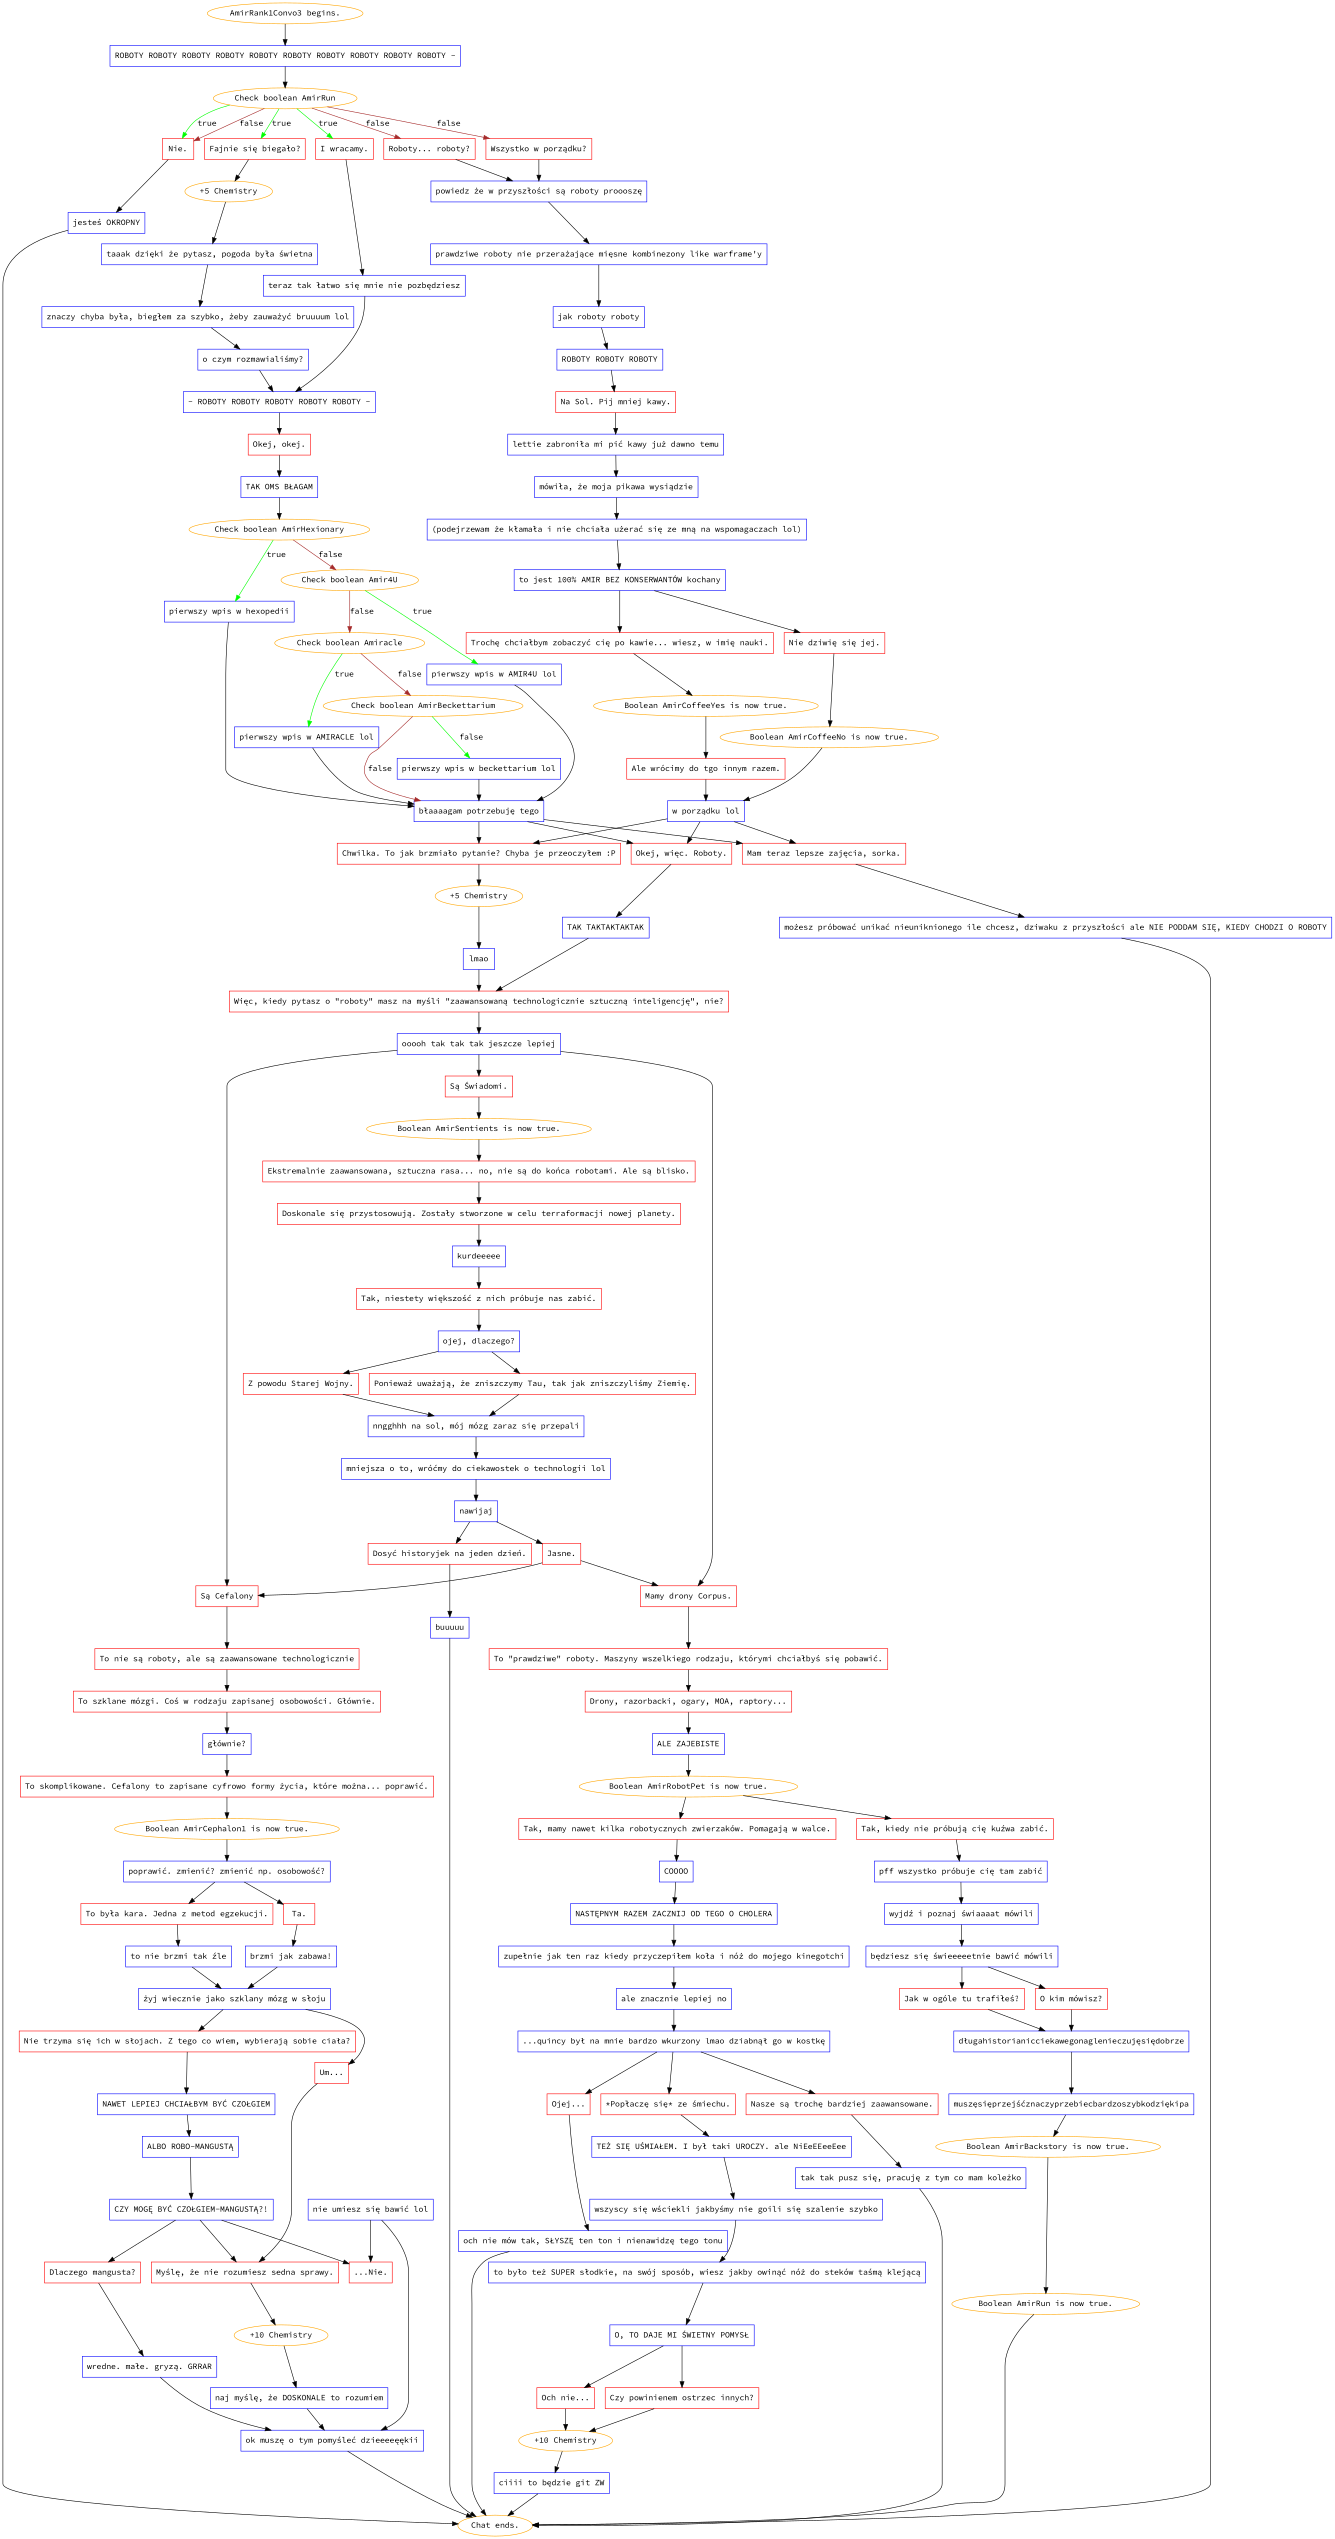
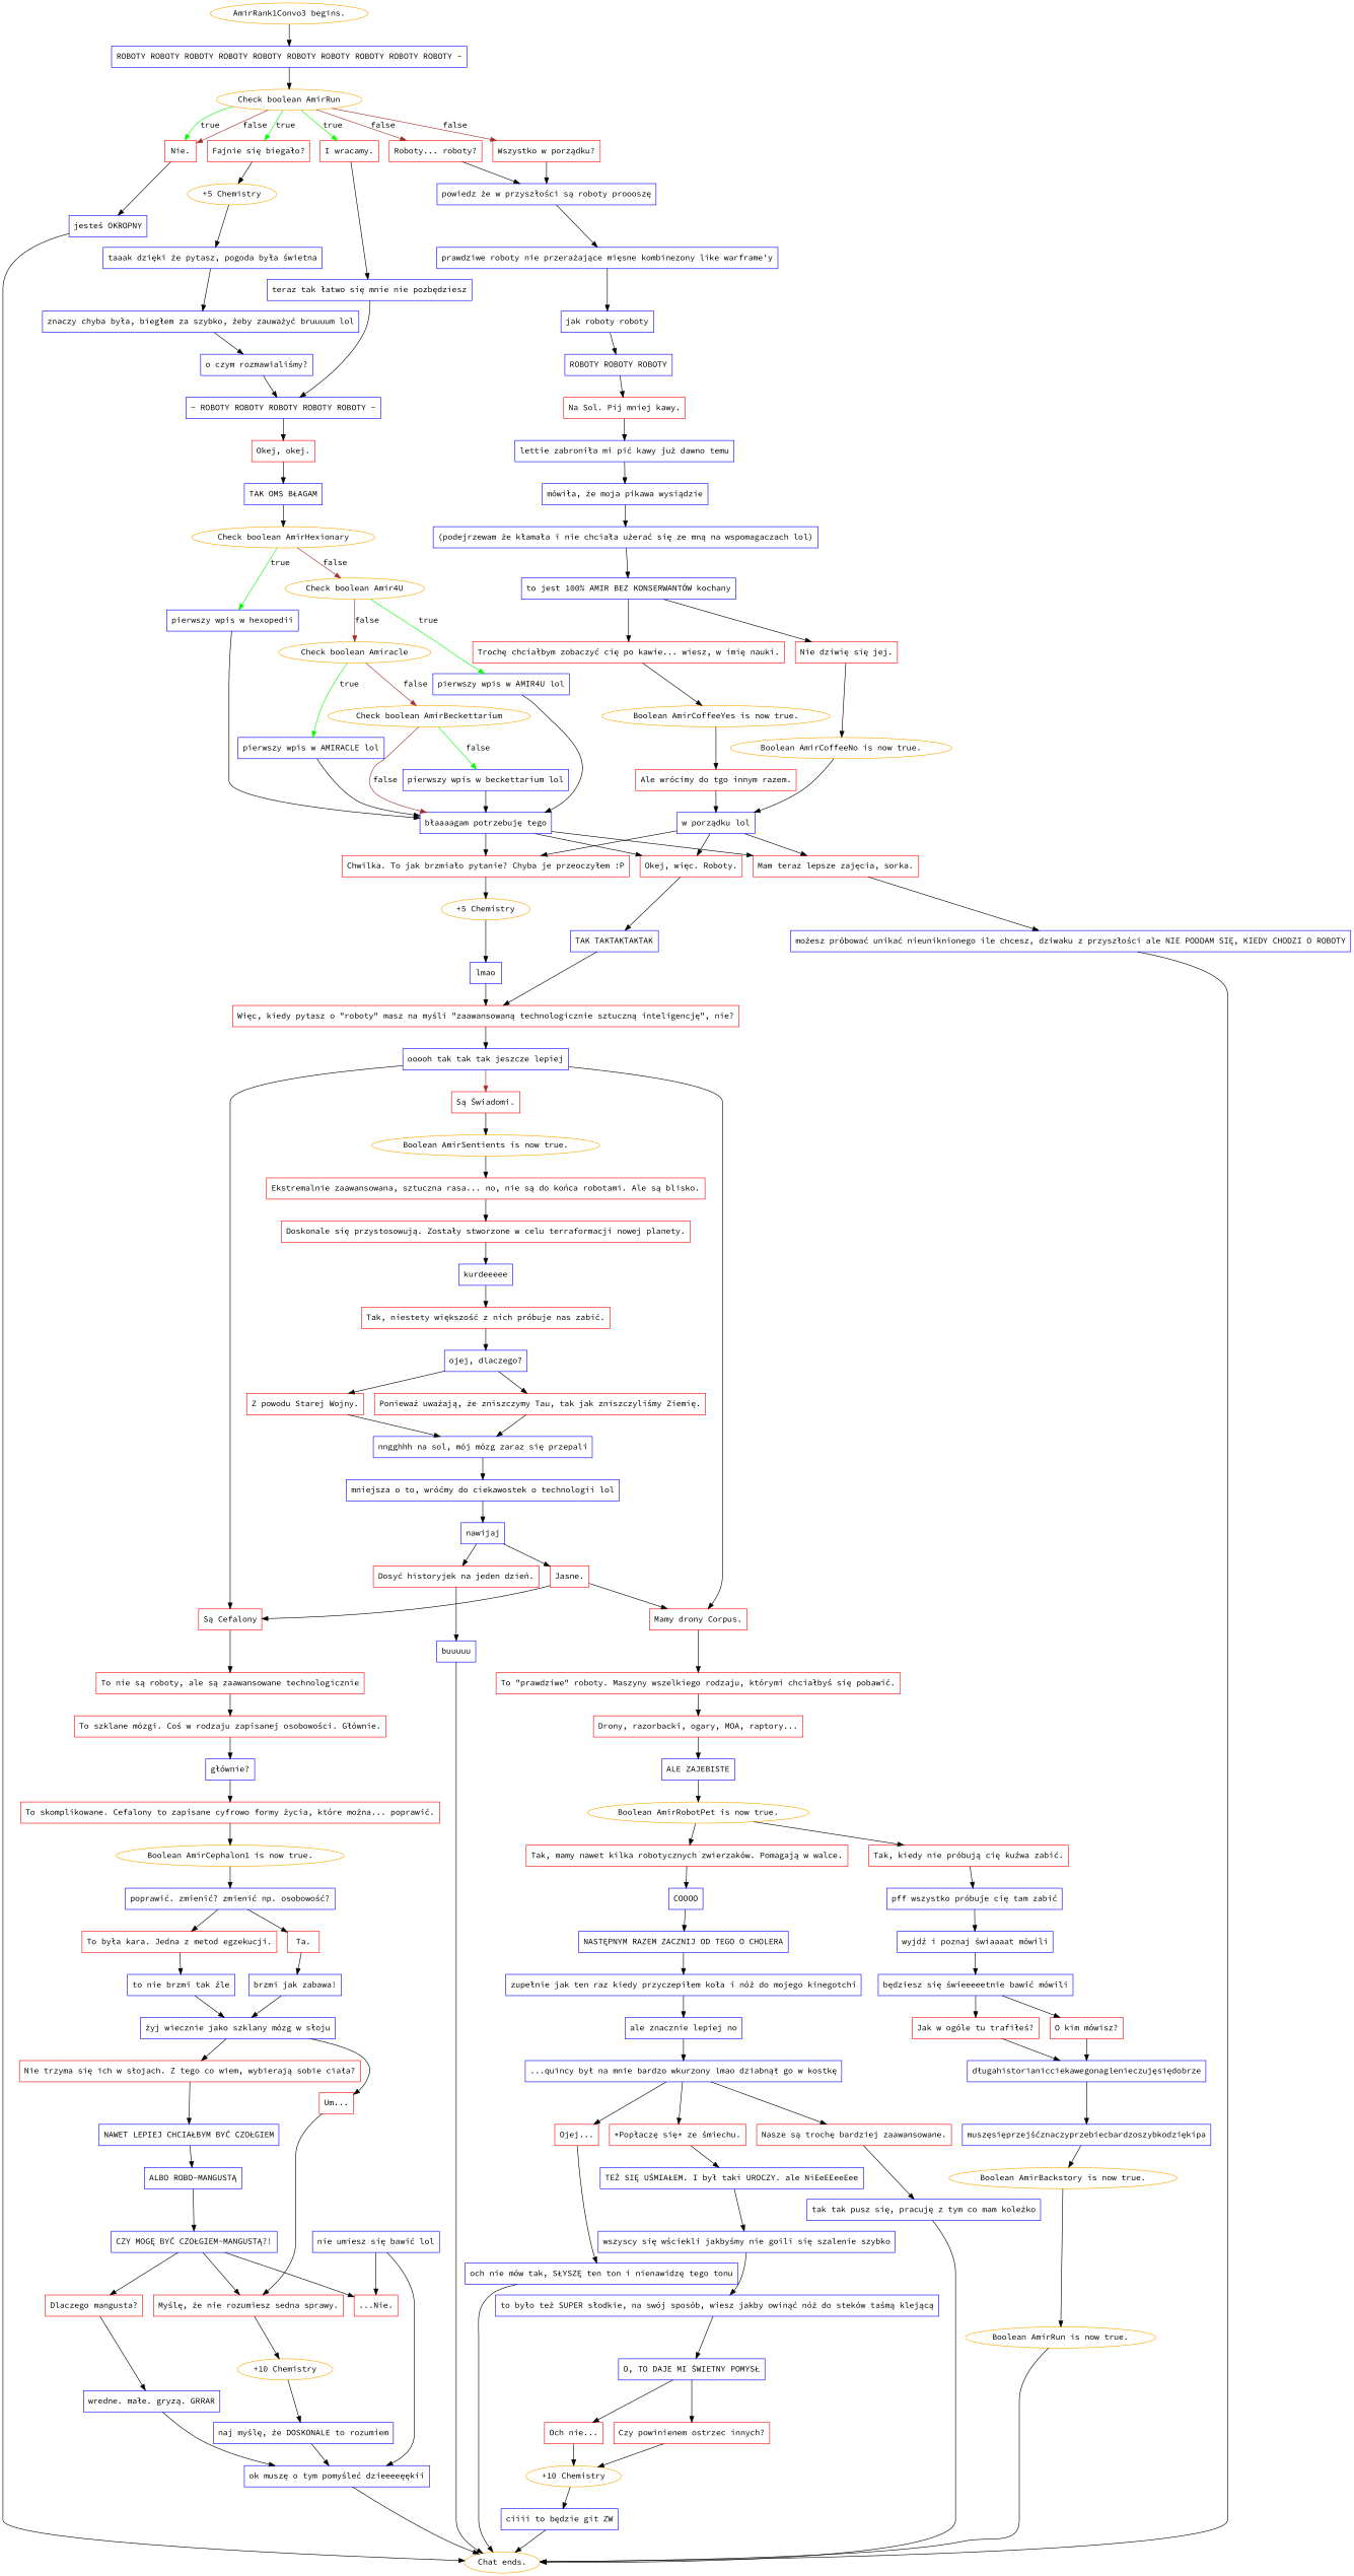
  digraph {
    fontname="Source Code Pro"
    node [color=blue fontname="Source Code Pro" shape=box]
    edge [fontname="Source Code Pro"]
    "AmirRank1Convo3 begins." [color=orange shape=""]
    n2 [label="ROBOTY ROBOTY ROBOTY ROBOTY ROBOTY ROBOTY ROBOTY ROBOTY ROBOTY ROBOTY -"]
    n3 [color=orange label="Check boolean AmirRun" shape=""]
    n4 [color=red label="Fajnie się biegało?"]
    n5 [color=red label="I wracamy."]
    n6 [color=red label="Nie."]
    n7 [color=red label="Wszystko w porządku?"]
    n8 [color=red label="Roboty... roboty?"]
    n9 [color=orange label="+5 Chemistry" shape=""]
    n10 [label="teraz tak łatwo się mnie nie pozbędziesz"]
    n11 [label="jesteś OKROPNY"]
    n12 [label="powiedz że w przyszłości są roboty proooszę"]
    n13 [label="taaak dzięki że pytasz, pogoda była świetna"]
    n14 [label="- ROBOTY ROBOTY ROBOTY ROBOTY ROBOTY -"]
    "Chat ends." [color=orange shape=""]
    n16 [label="prawdziwe roboty nie przerażające mięsne kombinezony like warframe'y"]
    n17 [label="znaczy chyba była, biegłem za szybko, żeby zauważyć bruuuum lol"]
    n18 [color=red label="Okej, okej."]
    n19 [label="jak roboty roboty"]
    n20 [label="o czym rozmawialiśmy?"]
    n21 [label="TAK OMS BŁAGAM"]
    n22 [label="ROBOTY ROBOTY ROBOTY"]
    n23 [color=orange label="Check boolean AmirHexionary" shape=""]
    n24 [color=red label="Na Sol. Pij mniej kawy."]
    n25 [label="pierwszy wpis w hexopedii"]
    n26 [color=orange label="Check boolean Amir4U" shape=""]
    n27 [label="lettie zabroniła mi pić kawy już dawno temu"]
    n28 [label="błaaaagam potrzebuję tego"]
    n29 [label="pierwszy wpis w AMIR4U lol"]
    n30 [color=orange label="Check boolean Amiracle" shape=""]
    n31 [label="mówiła, że moja pikawa wysiądzie"]
    n32 [color=red label="Chwilka. To jak brzmiało pytanie? Chyba je przeoczyłem :P"]
    n33 [color=red label="Okej, więc. Roboty."]
    n34 [color=red label="Mam teraz lepsze zajęcia, sorka."]
    n35 [label="pierwszy wpis w AMIRACLE lol"]
    n36 [color=orange label="Check boolean AmirBeckettarium" shape=""]
    n37 [label="(podejrzewam że kłamała i nie chciała użerać się ze mną na wspomagaczach lol)"]
    n38 [color=orange label="+5 Chemistry" shape=""]
    n39 [label="TAK TAKTAKTAKTAK"]
    n40 [label="możesz próbować unikać nieuniknionego ile chcesz, dziwaku z przyszłości ale NIE PODDAM SIĘ, KIEDY CHODZI O ROBOTY"]
    n41 [label="pierwszy wpis w beckettarium lol"]
    n42 [label="to jest 100% AMIR BEZ KONSERWANTÓW kochany"]
    n43 [label=lmao]
    n44 [color=red label="Więc, kiedy pytasz o \"roboty\" masz na myśli \"zaawansowaną technologicznie sztuczną inteligencję\", nie?"]
    n45 [color=red label="Trochę chciałbym zobaczyć cię po kawie... wiesz, w imię nauki."]
    n46 [color=red label="Nie dziwię się jej."]
    n47 [label="ooooh tak tak tak jeszcze lepiej"]
    n48 [color=orange label="Boolean AmirCoffeeYes is now true." shape=""]
    n49 [color=orange label="Boolean AmirCoffeeNo is now true." shape=""]
    n50 [color=red label="Są Świadomi."]
    n51 [color=red label="Są Cefalony"]
    n52 [color=red label="Mamy drony Corpus."]
    n53 [color=red label="Ale wrócimy do tgo innym razem."]
    n54 [label="w porządku lol"]
    n55 [color=orange label="Boolean AmirSentients is now true." shape=""]
    n56 [color=red label="To nie są roboty, ale są zaawansowane technologicznie"]
    n57 [color=red label="To \"prawdziwe\" roboty. Maszyny wszelkiego rodzaju, którymi chciałbyś się pobawić."]
    n58 [color=red label="Ekstremalnie zaawansowana, sztuczna rasa... no, nie są do końca robotami. Ale są blisko."]
    n59 [color=red label="To szklane mózgi. Coś w rodzaju zapisanej osobowości. Głównie."]
    n60 [color=red label="Drony, razorbacki, ogary, MOA, raptory..."]
    n61 [color=red label="Doskonale się przystosowują. Zostały stworzone w celu terraformacji nowej planety."]
    n62 [label="głównie?"]
    n63 [label="ALE ZAJEBISTE"]
    n64 [label=kurdeeeee]
    n65 [color=red label="To skomplikowane. Cefalony to zapisane cyfrowo formy życia, które można... poprawić."]
    n66 [color=orange label="Boolean AmirRobotPet is now true." shape=""]
    n67 [color=red label="Tak, niestety większość z nich próbuje nas zabić."]
    n68 [color=orange label="Boolean AmirCephalon1 is now true." shape=""]
    n69 [color=red label="Tak, mamy nawet kilka robotycznych zwierzaków. Pomagają w walce."]
    n70 [color=red label="Tak, kiedy nie próbują cię kuźwa zabić."]
    n71 [label="ojej, dlaczego?"]
    n72 [label="poprawić. zmienić? zmienić np. osobowość?"]
    n73 [label=COOOO]
    n74 [label="pff wszystko próbuje cię tam zabić"]
    n75 [color=red label="Ponieważ uważają, że zniszczymy Tau, tak jak zniszczyliśmy Ziemię."]
    n76 [color=red label="Z powodu Starej Wojny."]
    n77 [color=red label="Ta."]
    n78 [color=red label="To była kara. Jedna z metod egzekucji."]
    n79 [label="NASTĘPNYM RAZEM ZACZNIJ OD TEGO O CHOLERA"]
    n80 [label="wyjdź i poznaj świaaaat mówili"]
    n81 [label="nngghhh na sol, mój mózg zaraz się przepali"]
    n82 [label="brzmi jak zabawa!"]
    n83 [label="to nie brzmi tak źle"]
    n84 [label="zupełnie jak ten raz kiedy przyczepiłem koła i nóż do mojego kinegotchi"]
    n85 [label="będziesz się świeeeeetnie bawić mówili"]
    n86 [label="mniejsza o to, wróćmy do ciekawostek o technologii lol"]
    n87 [label="żyj wiecznie jako szklany mózg w słoju"]
    n88 [label="ale znacznie lepiej no"]
    n89 [color=red label="Jak w ogóle tu trafiłeś?"]
    n90 [color=red label="O kim mówisz?"]
    n91 [label=nawijaj]
    n92 [color=red label="Nie trzyma się ich w słojach. Z tego co wiem, wybierają sobie ciała?"]
    n93 [color=red label="Um..."]
    n94 [label="...quincy był na mnie bardzo wkurzony lmao dziabnął go w kostkę"]
    n95 [label="długahistorianicciekawegonaglenieczujęsiędobrze"]
    n96 [color=red label="Jasne."]
    n97 [color=red label="Dosyć historyjek na jeden dzień."]
    n98 [label="NAWET LEPIEJ CHCIAŁBYM BYĆ CZOŁGIEM"]
    n99 [color=red label="Myślę, że nie rozumiesz sedna sprawy."]
    n100 [color=red label="*Popłaczę się* ze śmiechu."]
    n101 [color=red label="Nasze są trochę bardziej zaawansowane."]
    n102 [color=red label="Ojej..."]
    n103 [label="muszęsięprzejśćznaczyprzebiecbardzoszybkodziękipa"]
    n104 [label=buuuuu]
    n105 [label="ALBO ROBO-MANGUSTĄ"]
    n106 [color=orange label="+10 Chemistry" shape=""]
    n107 [label="TEŻ SIĘ UŚMIAŁEM. I był taki UROCZY. ale NiEeEEeeEee"]
    n108 [label="tak tak pusz się, pracuję z tym co mam koleżko"]
    n109 [label="och nie mów tak, SŁYSZĘ ten ton i nienawidzę tego tonu"]
    n110 [color=orange label="Boolean AmirBackstory is now true." shape=""]
    n111 [label="CZY MOGĘ BYĆ CZOŁGIEM-MANGUSTĄ?!"]
    n112 [label="naj myślę, że DOSKONALE to rozumiem"]
    n113 [label="wszyscy się wściekli jakbyśmy nie goili się szalenie szybko"]
    n114 [color=orange label="Boolean AmirRun is now true." shape=""]
    n115 [color=red label="Dlaczego mangusta?"]
    n116 [color=red label="...Nie."]
    n117 [label="ok muszę o tym pomyśleć dzieeeeęękii"]
    n118 [label="to było też SUPER słodkie, na swój sposób, wiesz jakby owinąć nóż do steków taśmą klejącą"]
    n119 [label="wredne. małe. gryzą. GRRAR"]
    n120 [label="O, TO DAJE MI ŚWIETNY POMYSŁ"]
    n121 [label="nie umiesz się bawić lol"]
    n122 [color=red label="Czy powinienem ostrzec innych?"]
    n123 [color=red label="Och nie..."]
    n124 [color=orange label="+10 Chemistry" shape=""]
    n125 [label="ciiii to będzie git ZW"]
    "AmirRank1Convo3 begins." -> n2
    n2 -> n3
    n3 -> n4 [color=green label=true]
    n3 -> n5 [color=green label=true]
    n3 -> n6 [color=green label=true]
    n3 -> n6 [color=brown label=false]
    n3 -> n7 [color=brown label=false]
    n3 -> n8 [color=brown label=false]
    n4 -> n9
    n5 -> n10
    n6 -> n11
    n7 -> n12
    n8 -> n12
    n9 -> n13
    n10 -> n14
    n11 -> "Chat ends."
    n12 -> n16
    n13 -> n17
    n14 -> n18
    n16 -> n19
    n17 -> n20
    n18 -> n21
    n19 -> n22
    n20 -> n14
    n21 -> n23
    n22 -> n24
    n23 -> n25 [color=green label=true]
    n23 -> n26 [color=brown label=false]
    n24 -> n27
    n25 -> n28
    n26 -> n29 [color=green label=true]
    n26 -> n30 [color=brown label=false]
    n27 -> n31
    n28 -> n32
    n28 -> n33
    n28 -> n34
    n29 -> n28
    n30 -> n35 [color=green label=true]
    n30 -> n36 [color=brown label=false]
    n31 -> n37
    n32 -> n38
    n33 -> n39
    n34 -> n40
    n35 -> n28
    n36 -> n28 [color=brown label=false]
    n36 -> n41 [color=green label=false]
    n37 -> n42
    n38 -> n43
    n39 -> n44
    n40 -> "Chat ends."
    n41 -> n28
    n42 -> n45
    n42 -> n46
    n43 -> n44
    n44 -> n47
    n45 -> n48
    n46 -> n49
-   n47 -> n50
+   n47 -> n50 [color=brown]
    n47 -> n51
    n47 -> n52
    n48 -> n53
    n49 -> n54
    n50 -> n55
    n51 -> n56
    n52 -> n57
    n53 -> n54
    n54 -> n32
    n54 -> n33
    n54 -> n34
    n55 -> n58
    n56 -> n59
    n57 -> n60
    n58 -> n61
    n59 -> n62
    n60 -> n63
    n61 -> n64
    n62 -> n65
    n63 -> n66
    n64 -> n67
    n65 -> n68
    n66 -> n69
    n66 -> n70
    n67 -> n71
    n68 -> n72
    n69 -> n73
    n70 -> n74
    n71 -> n75
    n71 -> n76
    n72 -> n77
    n72 -> n78
    n73 -> n79
    n74 -> n80
    n75 -> n81
    n76 -> n81
    n77 -> n82
    n78 -> n83
    n79 -> n84
    n80 -> n85
    n81 -> n86
    n82 -> n87
    n83 -> n87
    n84 -> n88
    n85 -> n89
    n85 -> n90
    n86 -> n91
    n87 -> n92
    n87 -> n93
    n88 -> n94
    n89 -> n95
    n90 -> n95
    n91 -> n96
    n91 -> n97
    n92 -> n98
    n93 -> n99
    n94 -> n100
    n94 -> n101
    n94 -> n102
    n95 -> n103
    n96 -> n51
    n96 -> n52
    n97 -> n104
    n98 -> n105
    n99 -> n106
    n100 -> n107
    n101 -> n108
    n102 -> n109
    n103 -> n110
    n104 -> "Chat ends."
    n105 -> n111
    n106 -> n112
    n107 -> n113
    n108 -> "Chat ends."
    n109 -> "Chat ends."
    n110 -> n114
    n111 -> n99
    n111 -> n115
    n111 -> n116
    n112 -> n117
    n113 -> n118
    n114 -> "Chat ends."
    n115 -> n119
    n117 -> "Chat ends."
    n118 -> n120
    n119 -> n117
    n120 -> n122
    n120 -> n123
    n121 -> n116
    n121 -> n117
    n122 -> n124
    n123 -> n124
    n124 -> n125
    n125 -> "Chat ends."
  }
